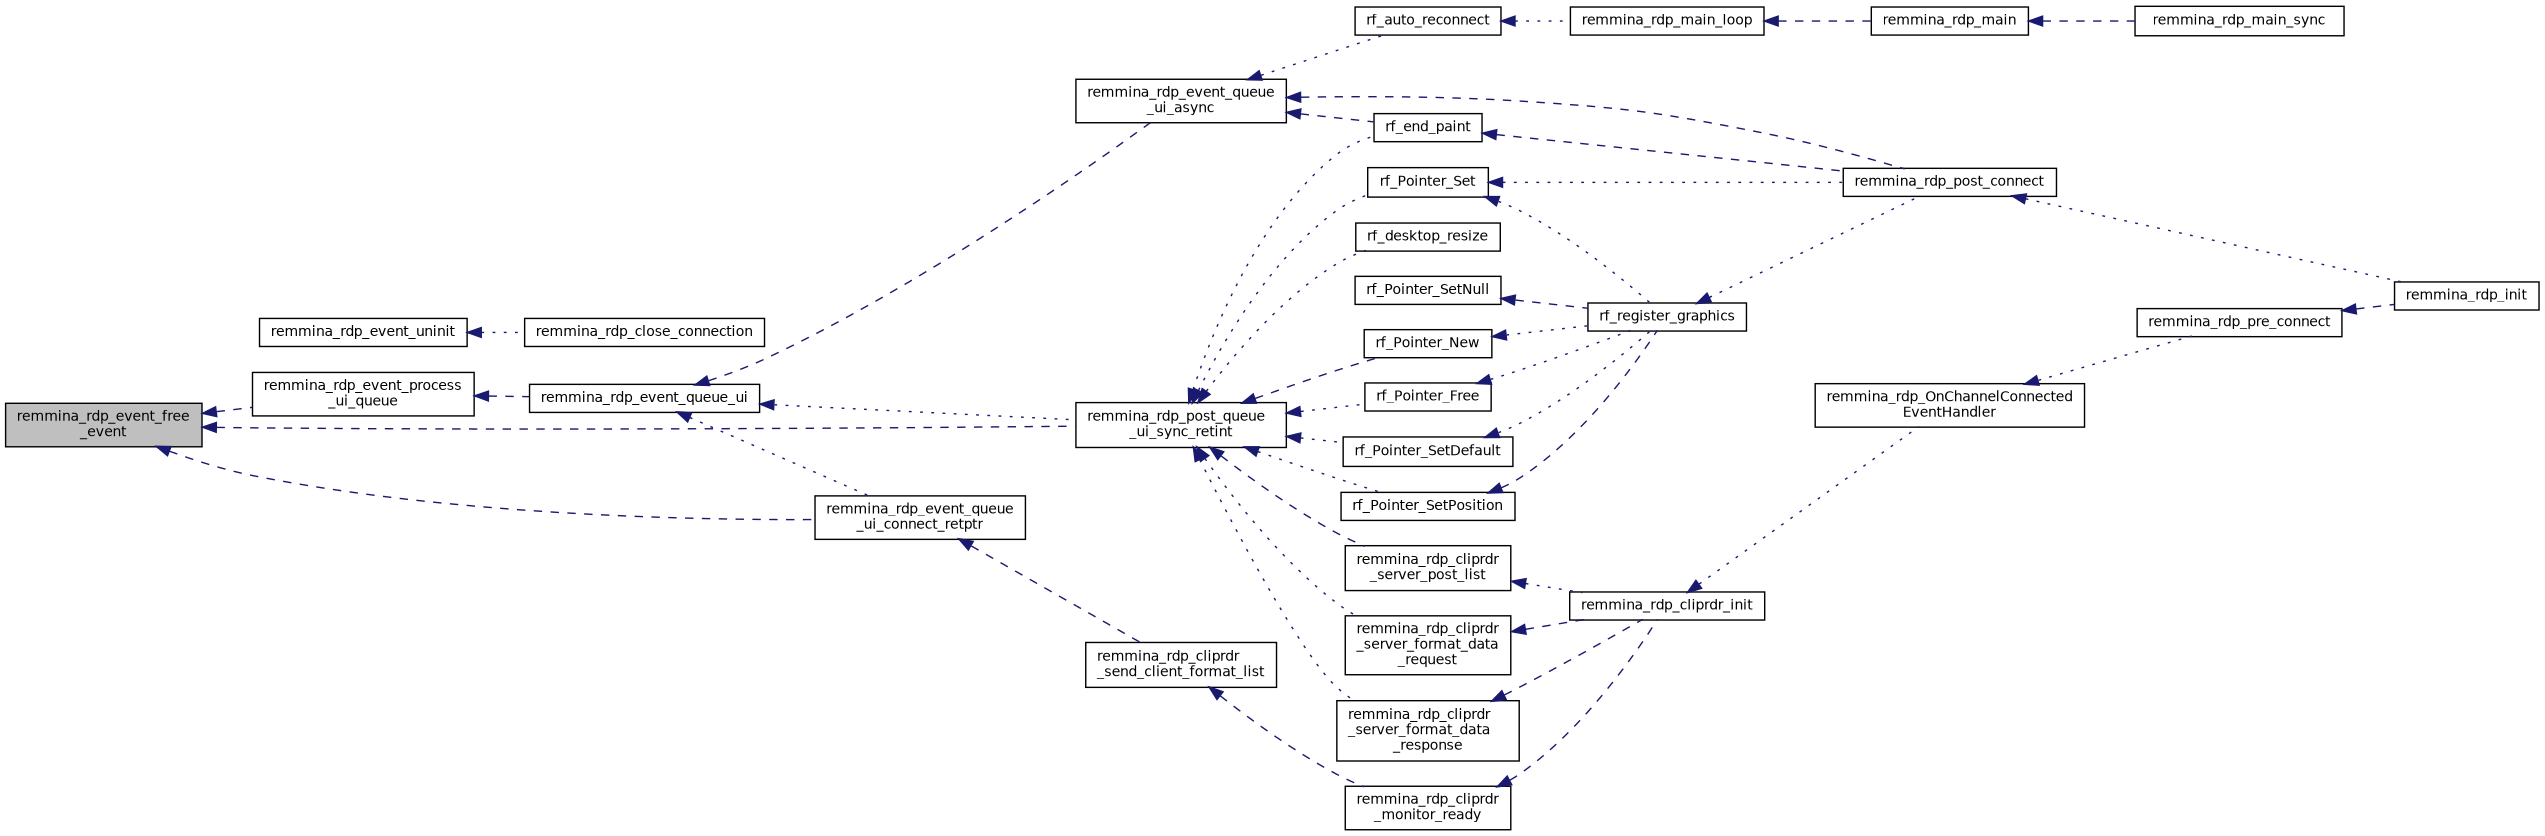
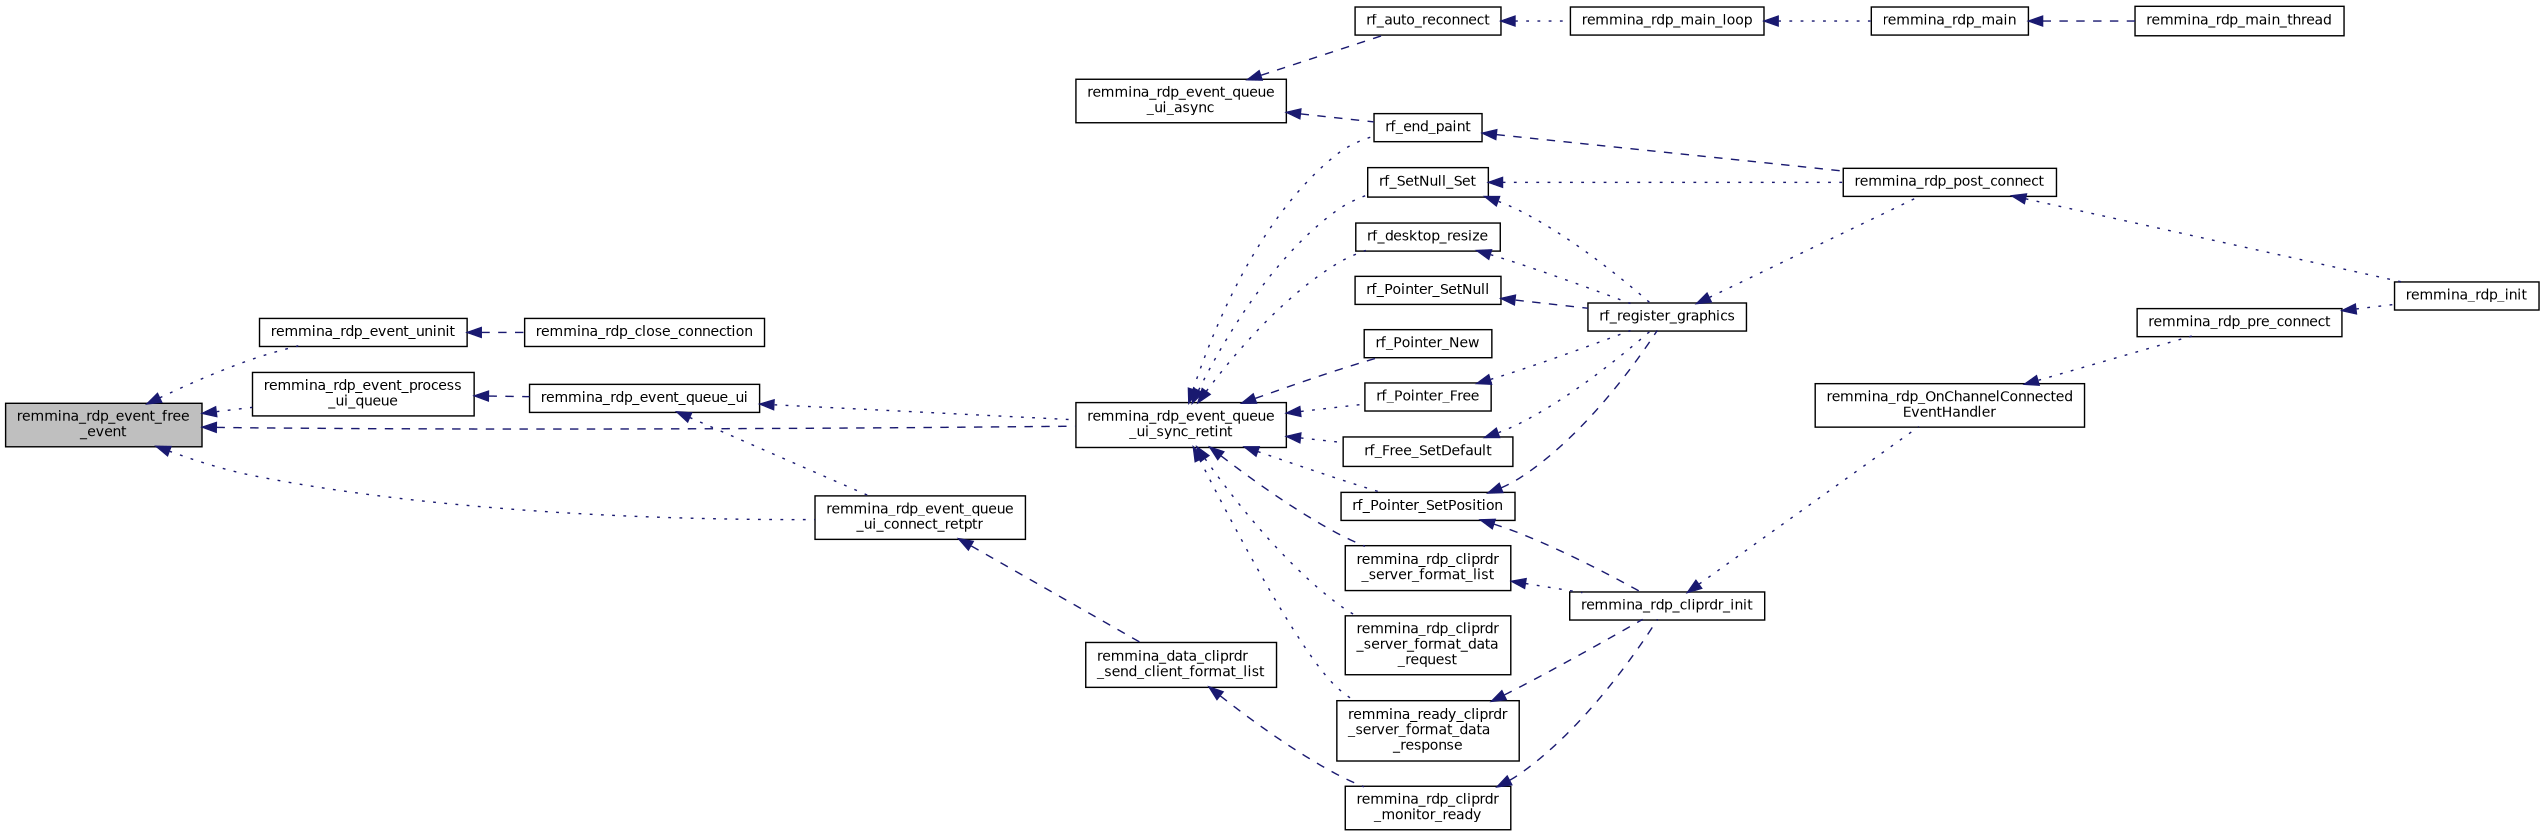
  digraph {
    rankdir=LR
    node [color=black fillcolor=white fontname=Helvetica fontsize=10 shape=record style=filled]
    edge [color=midnightblue dir=back fontname=Helvetica fontsize=10 labelfontname=Helvetica labelfontsize=10 style=dotted]
    n1 [fillcolor=grey75 fontcolor=black height=0.2 label="remmina_rdp_event_free\l_event" width=0.4]
    n2 [height=0.2 label=remmina_rdp_event_uninit width=0.4]
    n3 [height=0.2 label="remmina_rdp_event_process\l_ui_queue" width=0.4]
-   n4 [height=0.2 label="remmina_rdp_post_queue\l_ui_sync_retint" width=0.4]
+   n4 [height=0.2 label="remmina_rdp_event_queue\l_ui_sync_retint" width=0.4]
    n5 [height=0.2 label="remmina_rdp_event_queue\l_ui_connect_retptr" width=0.4]
    n6 [height=0.2 label=remmina_rdp_close_connection width=0.4]
    n7 [height=0.2 label=remmina_rdp_event_queue_ui width=0.4]
    n8 [height=0.2 label=rf_end_paint width=0.4]
-   n9 [height=0.2 label="remmina_rdp_cliprdr\l_server_post_list" width=0.4]
+   n9 [height=0.2 label="remmina_rdp_cliprdr\l_server_format_list" width=0.4]
    n10 [height=0.2 label="remmina_rdp_cliprdr\l_server_format_data\l_request" width=0.4]
-   n11 [height=0.2 label="remmina_rdp_cliprdr\l_server_format_data\l_response" width=0.4]
+   n11 [height=0.2 label="remmina_ready_cliprdr\l_server_format_data\l_response" width=0.4]
    n12 [height=0.2 label=rf_Pointer_New width=0.4]
    n13 [height=0.2 label=rf_Pointer_Free width=0.4]
-   n14 [height=0.2 label=rf_Pointer_Set width=0.4]
-   n15 [height=0.2 label=rf_Pointer_SetDefault width=0.4]
+   n14 [height=0.2 label=rf_SetNull_Set width=0.4]
+   n15 [height=0.2 label=rf_Free_SetDefault width=0.4]
    n16 [height=0.2 label=rf_Pointer_SetPosition width=0.4]
    n17 [height=0.2 label=rf_desktop_resize width=0.4]
-   n18 [height=0.2 label="remmina_rdp_cliprdr\l_send_client_format_list" width=0.4]
+   n18 [height=0.2 label="remmina_data_cliprdr\l_send_client_format_list" width=0.4]
    n19 [height=0.2 label="remmina_rdp_event_queue\l_ui_async" width=0.4]
    n20 [height=0.2 label=rf_auto_reconnect width=0.4]
    n21 [height=0.2 label=remmina_rdp_post_connect width=0.4]
    n22 [height=0.2 label=remmina_rdp_main_loop width=0.4]
    n23 [height=0.2 label=remmina_rdp_init width=0.4]
    n24 [height=0.2 label=remmina_rdp_main width=0.4]
-   n25 [height=0.2 label=remmina_rdp_main_sync width=0.4]
+   n25 [height=0.2 label=remmina_rdp_main_thread width=0.4]
    n26 [height=0.2 label=remmina_rdp_cliprdr_init width=0.4]
    n27 [height=0.2 label=rf_register_graphics width=0.4]
    n28 [height=0.2 label=rf_Pointer_SetNull width=0.4]
    n29 [height=0.2 label="remmina_rdp_OnChannelConnected\lEventHandler" width=0.4]
    n30 [height=0.2 label=remmina_rdp_pre_connect width=0.4]
    n31 [height=0.2 label="remmina_rdp_cliprdr\l_monitor_ready" width=0.4]
-   n1 -> n3 [style=dashed]
+   n1 -> n2
+   n1 -> n3
    n1 -> n4 [style=dashed]
-   n1 -> n5 [style=dashed]
-   n2 -> n6
+   n1 -> n5
+   n2 -> n6 [style=dashed]
    n3 -> n7 [style=dashed]
    n4 -> n8
    n4 -> n9 [style=dashed]
    n4 -> n10
    n4 -> n11
    n4 -> n12 [style=dashed]
    n4 -> n13
    n4 -> n14
    n4 -> n15
    n4 -> n16
    n4 -> n17
    n5 -> n18 [style=dashed]
    n7 -> n4
    n7 -> n5
-   n7 -> n19 [style=dashed]
    n8 -> n21 [style=dashed]
    n9 -> n26
-   n10 -> n26 [style=dashed]
+   n16 -> n26 [style=dashed]
    n11 -> n26 [style=dashed]
-   n12 -> n27
+   n17 -> n27
    n13 -> n27
    n14 -> n21
    n14 -> n27
    n15 -> n27
    n16 -> n27 [style=dashed]
    n18 -> n31 [style=dashed]
    n19 -> n8 [style=dashed]
-   n19 -> n20
-   n19 -> n21 [style=dashed]
+   n19 -> n20 [style=dashed]
    n20 -> n22
    n21 -> n23
-   n22 -> n24 [style=dashed]
+   n22 -> n24
    n24 -> n25 [style=dashed]
    n26 -> n29
    n27 -> n21
    n28 -> n27 [style=dashed]
    n29 -> n30
-   n30 -> n23 [style=dashed]
+   n30 -> n23
    n31 -> n26 [style=dashed]
  }
